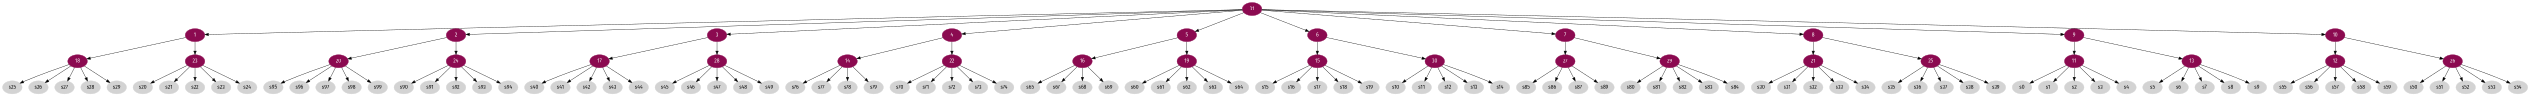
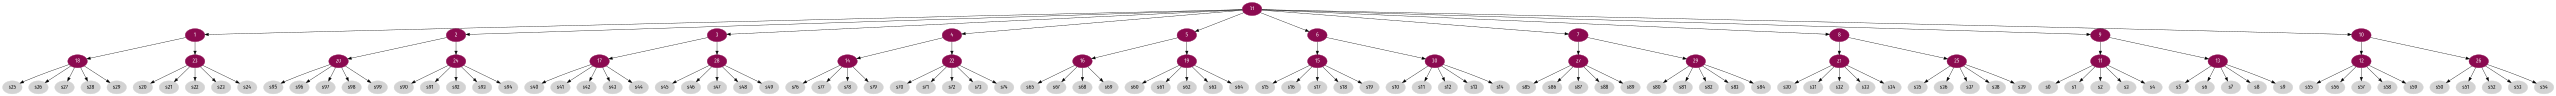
  digraph {
    fontname="Fira Sans"
    node [color=lightgrey fontcolor=black fontname="Fira Sans" style=filled]
    edge [fontname="Fira Sans"]
    31 [color=deeppink4 fontcolor=white]
    1 [color=deeppink4 fontcolor=white]
    2 [color=deeppink4 fontcolor=white]
    3 [color=deeppink4 fontcolor=white]
    4 [color=deeppink4 fontcolor=white]
    5 [color=deeppink4 fontcolor=white]
    6 [color=deeppink4 fontcolor=white]
    7 [color=deeppink4 fontcolor=white]
    8 [color=deeppink4 fontcolor=white]
    9 [color=deeppink4 fontcolor=white]
    10 [color=deeppink4 fontcolor=white]
    18 [color=deeppink4 fontcolor=white]
    23 [color=deeppink4 fontcolor=white]
    20 [color=deeppink4 fontcolor=white]
    24 [color=deeppink4 fontcolor=white]
    17 [color=deeppink4 fontcolor=white]
    28 [color=deeppink4 fontcolor=white]
    14 [color=deeppink4 fontcolor=white]
    22 [color=deeppink4 fontcolor=white]
    16 [color=deeppink4 fontcolor=white]
    19 [color=deeppink4 fontcolor=white]
    15 [color=deeppink4 fontcolor=white]
    30 [color=deeppink4 fontcolor=white]
    27 [color=deeppink4 fontcolor=white]
    29 [color=deeppink4 fontcolor=white]
    21 [color=deeppink4 fontcolor=white]
    25 [color=deeppink4 fontcolor=white]
    11 [color=deeppink4 fontcolor=white]
    13 [color=deeppink4 fontcolor=white]
    12 [color=deeppink4 fontcolor=white]
    26 [color=deeppink4 fontcolor=white]
    s25
    s26
    s27
    s28
    s29
    s20
    s21
    s22
    s23
    s24
    s95
    s96
    s97
    s98
    s99
    s90
    s91
    s92
    s93
    s94
    s40
    s41
    s42
    s43
    s44
    s45
    s46
    s47
    s48
    s49
    s76
    s77
    s78
    s79
    s70
    s71
    s72
    s73
    s74
    s65
    s67
    s68
    s69
    s60
    s61
    s62
    s63
    s64
    s15
    s16
    s17
    s18
    s19
    s10
    s11
    s12
    s13
    s14
    s85
    s86
    s87
+   s88
    s89
    s80
    s81
    s82
    s83
    s84
    s30
    s31
    s32
    s33
    s34
    s35
    s36
    s37
    s38
    s39
    s0
    s1
    s2
    s3
    s4
    s5
    s6
    s7
    s8
    s9
    s55
    s56
    s57
    s58
    s59
    s50
    s51
    s52
    s53
    s54
    31 -> 1
    31 -> 2
    31 -> 3
    31 -> 4
    31 -> 5
    31 -> 6
    31 -> 7
    31 -> 8
    31 -> 9
    31 -> 10
    1 -> 18
    1 -> 23
    2 -> 20
    2 -> 24
    3 -> 17
    3 -> 28
    4 -> 14
    4 -> 22
    5 -> 16
    5 -> 19
    6 -> 15
    6 -> 30
    7 -> 27
    7 -> 29
    8 -> 21
    8 -> 25
    9 -> 11
    9 -> 13
    10 -> 12
    10 -> 26
    18 -> s25
    18 -> s26
    18 -> s27
    18 -> s28
    18 -> s29
    23 -> s20
    23 -> s21
    23 -> s22
    23 -> s23
    23 -> s24
    20 -> s95
    20 -> s96
    20 -> s97
    20 -> s98
    20 -> s99
    24 -> s90
    24 -> s91
    24 -> s92
    24 -> s93
    24 -> s94
    17 -> s40
    17 -> s41
    17 -> s42
    17 -> s43
    17 -> s44
    28 -> s45
    28 -> s46
    28 -> s47
    28 -> s48
    28 -> s49
    14 -> s76
    14 -> s77
    14 -> s78
    14 -> s79
    22 -> s70
    22 -> s71
    22 -> s72
    22 -> s73
    22 -> s74
    16 -> s65
    16 -> s67
    16 -> s68
    16 -> s69
    19 -> s60
    19 -> s61
    19 -> s62
    19 -> s63
    19 -> s64
    15 -> s15
    15 -> s16
    15 -> s17
    15 -> s18
    15 -> s19
    30 -> s10
    30 -> s11
    30 -> s12
    30 -> s13
    30 -> s14
    27 -> s85
    27 -> s86
    27 -> s87
+   27 -> s88
    27 -> s89
    29 -> s80
    29 -> s81
    29 -> s82
    29 -> s83
    29 -> s84
    21 -> s30
    21 -> s31
    21 -> s32
    21 -> s33
    21 -> s34
    25 -> s35
    25 -> s36
    25 -> s37
    25 -> s38
    25 -> s39
    11 -> s0
    11 -> s1
    11 -> s2
    11 -> s3
    11 -> s4
    13 -> s5
    13 -> s6
    13 -> s7
    13 -> s8
    13 -> s9
    12 -> s55
    12 -> s56
    12 -> s57
    12 -> s58
    12 -> s59
    26 -> s50
    26 -> s51
    26 -> s52
    26 -> s53
    26 -> s54
  }
